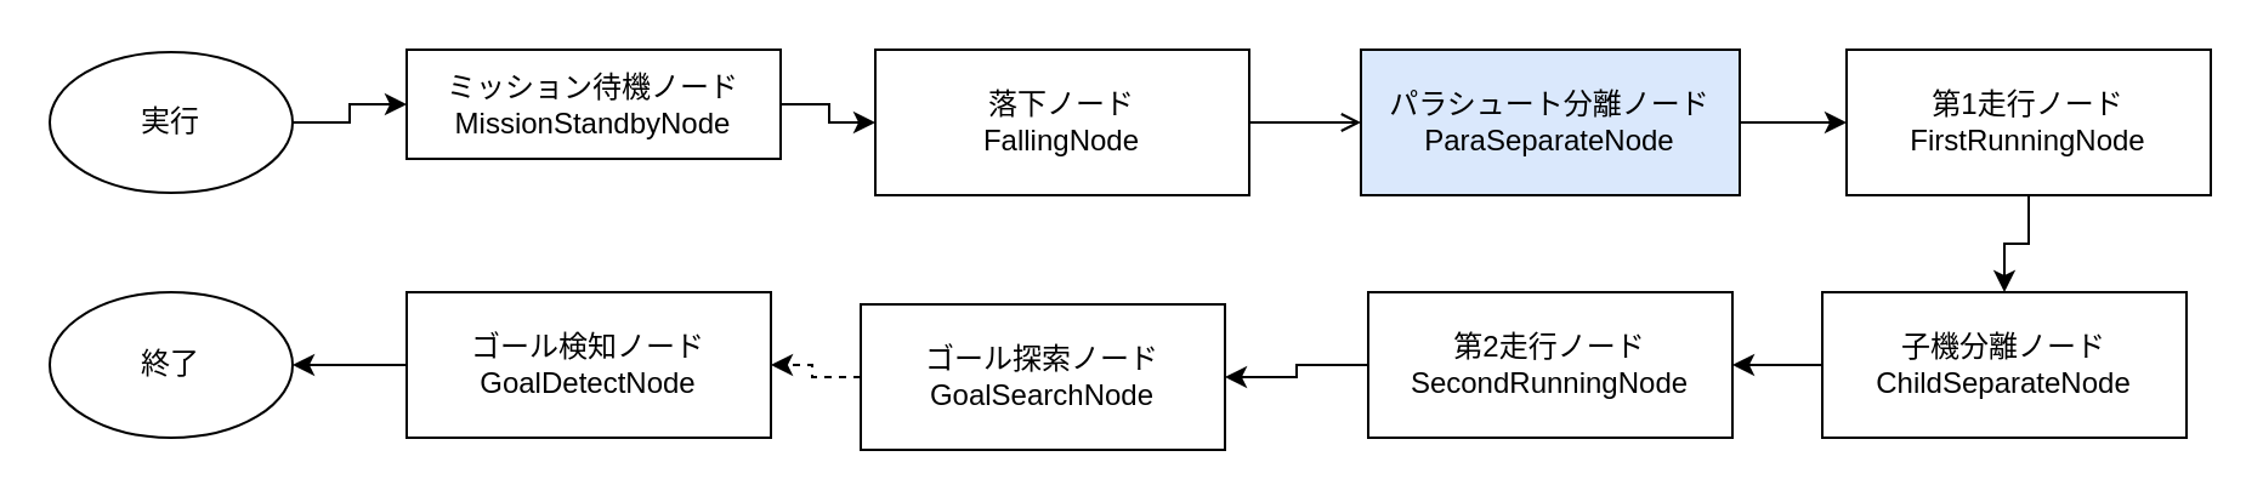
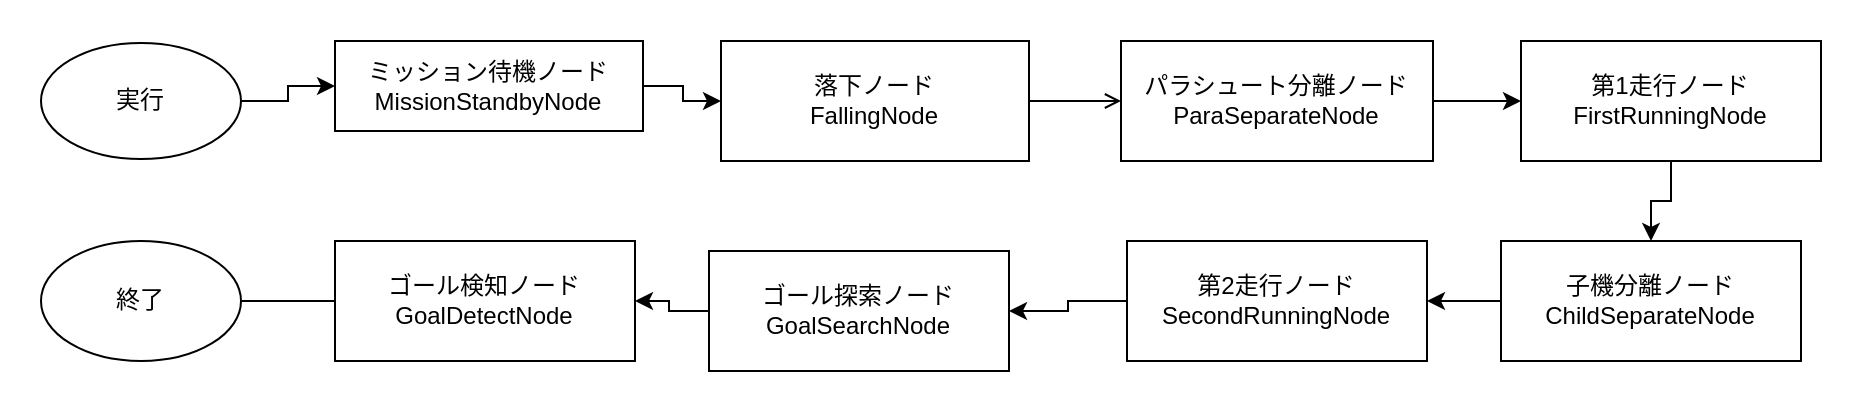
  <mxCell id="0" />
  <mxCell id="1" parent="0" />
  <mxCell id="2" value="" style="edgeStyle=orthogonalEdgeStyle;rounded=0;orthogonalLoop=1;jettySize=auto;html=1;" parent="1" source="3" target="18" edge="1"><mxGeometry relative="1" as="geometry" /></mxCell>
  <mxCell id="3" value="実行" style="ellipse;whiteSpace=wrap;html=1;" parent="1" vertex="1"><mxGeometry x="20" y="21" width="100" height="58" as="geometry" /></mxCell>
  <mxCell id="4" value="" style="edgeStyle=orthogonalEdgeStyle;rounded=0;orthogonalLoop=1;jettySize=auto;html=1;endArrow=open;" parent="1" source="5" target="7" edge="1"><mxGeometry relative="1" as="geometry" /></mxCell>
  <mxCell id="5" value="落下ノード&lt;br&gt;FallingNode" style="rounded=0;whiteSpace=wrap;html=1;" parent="1" vertex="1"><mxGeometry x="360" y="20" width="154" height="60" as="geometry" /></mxCell>
  <mxCell id="6" value="" style="edgeStyle=orthogonalEdgeStyle;rounded=0;orthogonalLoop=1;jettySize=auto;html=1;" parent="1" source="7" target="9" edge="1"><mxGeometry relative="1" as="geometry" /></mxCell>
- <mxCell id="7" value="パラシュート分離ノード&lt;br&gt;ParaSeparateNode" style="rounded=0;whiteSpace=wrap;html=1;fillColor=#dae8fc;" parent="1" vertex="1"><mxGeometry x="560" y="20" width="156" height="60" as="geometry" /></mxCell>
+ <mxCell id="7" value="パラシュート分離ノード&lt;br&gt;ParaSeparateNode" style="rounded=0;whiteSpace=wrap;html=1;" parent="1" vertex="1"><mxGeometry x="560" y="20" width="156" height="60" as="geometry" /></mxCell>
  <mxCell id="8" value="" style="edgeStyle=orthogonalEdgeStyle;rounded=0;orthogonalLoop=1;jettySize=auto;html=1;" parent="1" source="9" target="13" edge="1"><mxGeometry relative="1" as="geometry" /></mxCell>
  <mxCell id="9" value="第1走行ノード&lt;br&gt;FirstRunningNode" style="rounded=0;whiteSpace=wrap;html=1;" parent="1" vertex="1"><mxGeometry x="760" y="20" width="150" height="60" as="geometry" /></mxCell>
  <mxCell id="10" value="" style="edgeStyle=orthogonalEdgeStyle;rounded=0;orthogonalLoop=1;jettySize=auto;html=1;" parent="1" source="11" target="20" edge="1"><mxGeometry relative="1" as="geometry" /></mxCell>
  <mxCell id="11" value="第2走行ノード&lt;br&gt;SecondRunningNode" style="rounded=0;whiteSpace=wrap;html=1;" parent="1" vertex="1"><mxGeometry x="563" y="120" width="150" height="60" as="geometry" /></mxCell>
  <mxCell id="12" value="" style="edgeStyle=orthogonalEdgeStyle;rounded=0;orthogonalLoop=1;jettySize=auto;html=1;" parent="1" source="13" target="11" edge="1"><mxGeometry relative="1" as="geometry" /></mxCell>
  <mxCell id="13" value="子機分離ノード&lt;br&gt;ChildSeparateNode" style="rounded=0;whiteSpace=wrap;html=1;" parent="1" vertex="1"><mxGeometry x="750" y="120" width="150" height="60" as="geometry" /></mxCell>
- <mxCell id="14" value="" style="edgeStyle=orthogonalEdgeStyle;rounded=0;orthogonalLoop=1;jettySize=auto;html=1;" parent="1" source="15" target="16" edge="1"><mxGeometry relative="1" as="geometry" /></mxCell>
+ <mxCell id="14" value="" style="edgeStyle=orthogonalEdgeStyle;rounded=0;orthogonalLoop=1;jettySize=auto;html=1;endArrow=none;" parent="1" source="15" target="16" edge="1"><mxGeometry relative="1" as="geometry" /></mxCell>
  <mxCell id="15" value="ゴール検知ノード&lt;br&gt;GoalDetectNode" style="rounded=0;whiteSpace=wrap;html=1;" parent="1" vertex="1"><mxGeometry x="167" y="120" width="150" height="60" as="geometry" /></mxCell>
  <mxCell id="16" value="終了" style="ellipse;whiteSpace=wrap;html=1;" parent="1" vertex="1"><mxGeometry x="20" y="120" width="100" height="60" as="geometry" /></mxCell>
  <mxCell id="17" value="" style="edgeStyle=orthogonalEdgeStyle;rounded=0;orthogonalLoop=1;jettySize=auto;html=1;" parent="1" source="18" target="5" edge="1"><mxGeometry relative="1" as="geometry" /></mxCell>
  <mxCell id="18" value="ミッション待機ノード&lt;br&gt;MissionStandbyNode" style="rounded=0;whiteSpace=wrap;html=1;" parent="1" vertex="1"><mxGeometry x="167" y="20" width="154" height="45" as="geometry" /></mxCell>
- <mxCell id="19" value="" style="edgeStyle=orthogonalEdgeStyle;rounded=0;orthogonalLoop=1;jettySize=auto;html=1;dashed=1;" parent="1" source="20" target="15" edge="1"><mxGeometry relative="1" as="geometry" /></mxCell>
+ <mxCell id="19" value="" style="edgeStyle=orthogonalEdgeStyle;rounded=0;orthogonalLoop=1;jettySize=auto;html=1;" parent="1" source="20" target="15" edge="1"><mxGeometry relative="1" as="geometry" /></mxCell>
  <mxCell id="20" value="ゴール探索ノード&lt;br&gt;GoalSearchNode" style="rounded=0;whiteSpace=wrap;html=1;" parent="1" vertex="1"><mxGeometry x="354" y="125" width="150" height="60" as="geometry" /></mxCell>
